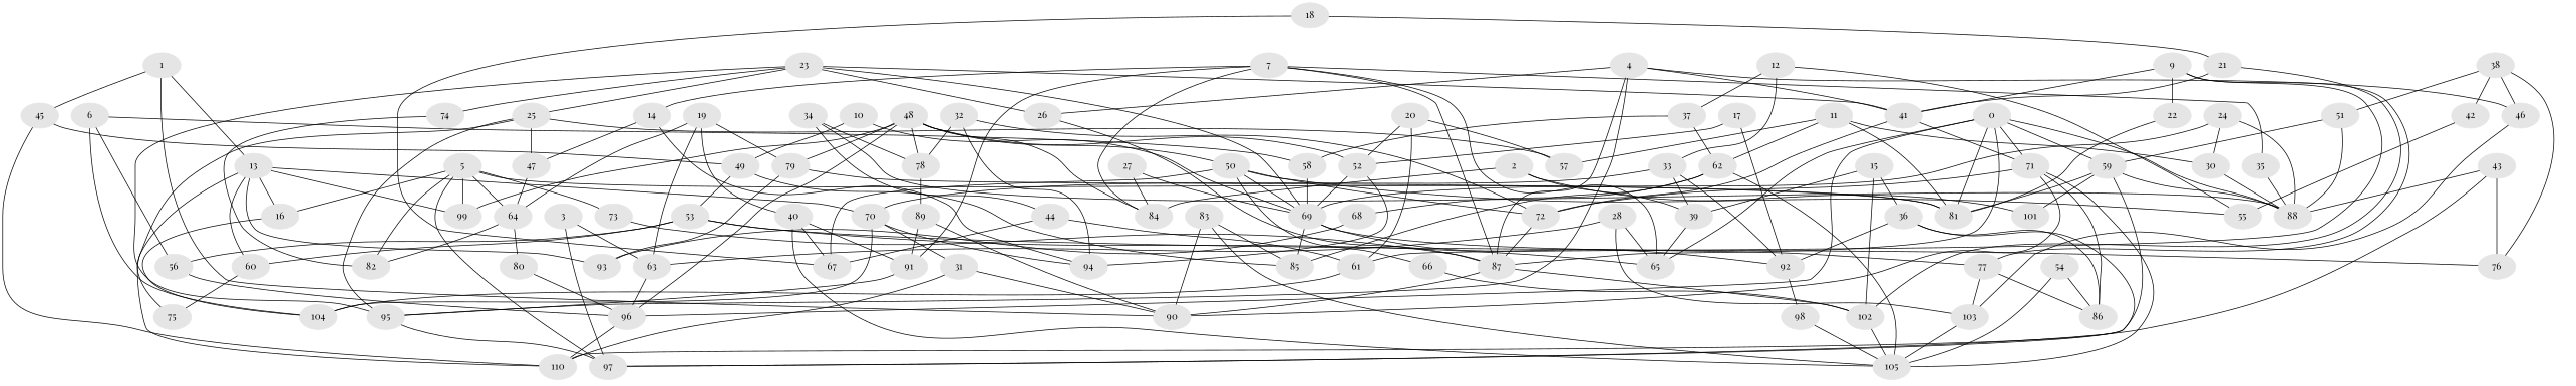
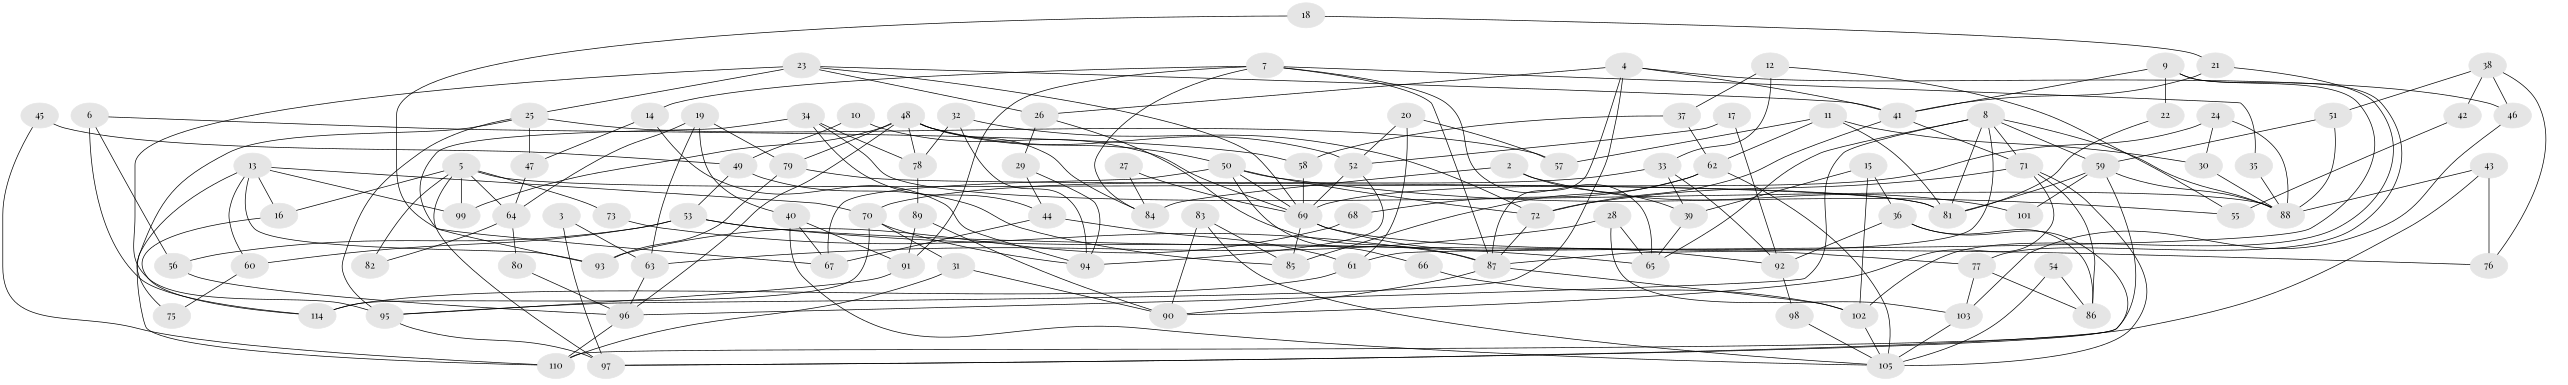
  graph {
    fontname="Playfair Display"
    node [color=gray90 fontname="Playfair Display" style=filled]
    edge [fontname="Playfair Display"]
-   1
    13
    45
    90
    16
    99
    60
    70
    93
    n10 [label=110]
    49
    2
    39
    84
    101
    65
    3
    63
    97
    96
    4
    26
    41
    46
    87
    95
+   29
    71
    72
    103
    102
    5
    64
    73
    81
    82
-   104
+   104 [label=114]
    80
    6
    56
    58
    69
    7
    14
    35
    91
    47
    94
    88
-   8 [label=0]
+   8
    59
    86
    105
    9
    22
    61
    77
    10
    31
    53
    85
    92
    11
    30
    57
    62
    68
    12
    33
    37
    55
    75
    15
    36
    17
    52
    98
    18
    21
    67
    19
    40
    79
    20
    23
    25
-   74
    24
    44
    27
    28
    32
    78
    89
    34
    38
    42
    51
    76
    43
    48
    50
    66
    54
    83
-   1 -- 13
-   1 -- 45
-   1 -- 90
    13 -- 16
    13 -- 99
    13 -- 60
    13 -- 70
    13 -- 93
    13 -- n10
    45 -- n10
    45 -- 49
    16 -- 104
    60 -- 75
    70 -- 104
    70 -- 94
    70 -- 31
    49 -- 53
    49 -- 85
    2 -- 39
    2 -- 84
    2 -- 101
    39 -- 65
    3 -- 63
    3 -- 97
    63 -- 96
    96 -- n10
    4 -- 26
    4 -- 41
    4 -- 46
    4 -- 87
    4 -- 95
    26 -- 87
+   26 -- 29
    41 -- 71
    41 -- 72
    46 -- 103
    87 -- 90
    87 -- 102
    95 -- 97
+   29 -- 94
+   29 -- 44
    71 -- 90
    71 -- 72
    71 -- 86
    71 -- 105
    72 -- 87
    103 -- 105
    102 -- 105
    5 -- 16
    5 -- 99
    5 -- 97
    5 -- 64
    5 -- 73
    5 -- 81
    5 -- 82
    64 -- 82
    64 -- 80
    73 -- 87
    80 -- 96
    6 -- 104
    6 -- 56
    6 -- 58
    56 -- 96
    58 -- 69
    69 -- 77
    69 -- 85
    69 -- 92
    7 -- 84
    7 -- 65
    7 -- 87
    7 -- 14
    7 -- 35
    7 -- 91
    14 -- 47
    14 -- 94
    35 -- 88
    91 -- 95
    47 -- 64
    8 -- 65
    8 -- 96
    8 -- 87
    8 -- 71
    8 -- 81
    8 -- 88
    8 -- 59
    59 -- n10
    59 -- 101
    59 -- 81
    59 -- 88
    9 -- 41
    9 -- 22
    9 -- 61
    9 -- 77
    22 -- 81
    61 -- 104
    77 -- 103
    77 -- 86
    10 -- 49
    10 -- 69
    31 -- 90
    31 -- n10
    53 -- 60
    53 -- 65
    53 -- 56
    53 -- 76
    92 -- 98
    11 -- 81
    11 -- 30
    11 -- 57
    11 -- 62
    30 -- 88
    62 -- 105
    62 -- 85
    62 -- 68
    68 -- 93
    12 -- 33
    12 -- 37
    12 -- 55
    33 -- 70
    33 -- 39
    33 -- 92
    37 -- 58
    37 -- 62
    15 -- 39
    15 -- 102
    15 -- 36
    36 -- 97
    36 -- 86
    36 -- 92
    17 -- 92
    17 -- 52
    52 -- 69
    52 -- 94
    98 -- 105
    18 -- 21
    18 -- 67
    21 -- 41
    21 -- 102
    19 -- 63
    19 -- 64
    19 -- 40
    19 -- 79
    40 -- 91
    40 -- 105
    40 -- 67
    79 -- 93
    79 -- 81
    20 -- 61
    20 -- 57
    20 -- 52
    23 -- 26
    23 -- 41
    23 -- 95
    23 -- 69
    23 -- 25
-   23 -- 74
    25 -- 95
    25 -- 47
    25 -- 57
    25 -- 75
-   74 -- 82
    24 -- 69
    24 -- 88
    24 -- 30
    44 -- 61
    44 -- 67
    27 -- 84
    27 -- 69
    28 -- 65
    28 -- 63
    28 -- 103
    32 -- 72
    32 -- 94
    32 -- 78
    78 -- 89
    89 -- 90
    89 -- 91
+   34 -- 93
    34 -- 88
    34 -- 44
    34 -- 78
    38 -- 46
    38 -- 42
    38 -- 51
    38 -- 76
    42 -- 55
    51 -- 88
    51 -- 59
    43 -- 97
    43 -- 88
    43 -- 76
    48 -- 99
    48 -- 84
    48 -- 96
    48 -- 52
    48 -- 79
    48 -- 78
    48 -- 50
    50 -- 72
    50 -- 69
    50 -- 55
    50 -- 67
    50 -- 66
    66 -- 102
    54 -- 86
    54 -- 105
    83 -- 90
    83 -- 105
    83 -- 85
  }
